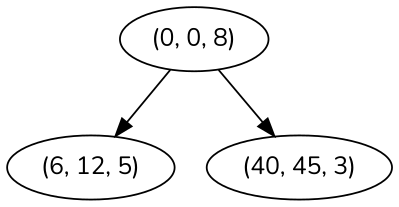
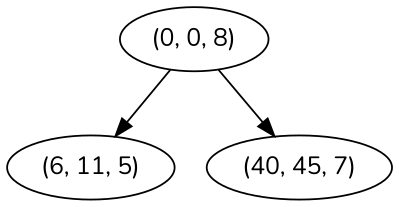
  digraph {
    fontname=Nunito
    node [fontname=Nunito]
    edge [fontname=Nunito]
    n1 [label="(0, 0, 8)"]
-   "(6, 12, 5)"
-   "(40, 45, 7)" [label="(40, 45, 3)"]
+   "(6, 12, 5)" [label="(6, 11, 5)"]
+   "(40, 45, 7)"
    n1 -> "(6, 12, 5)"
    n1 -> "(40, 45, 7)"
  }
